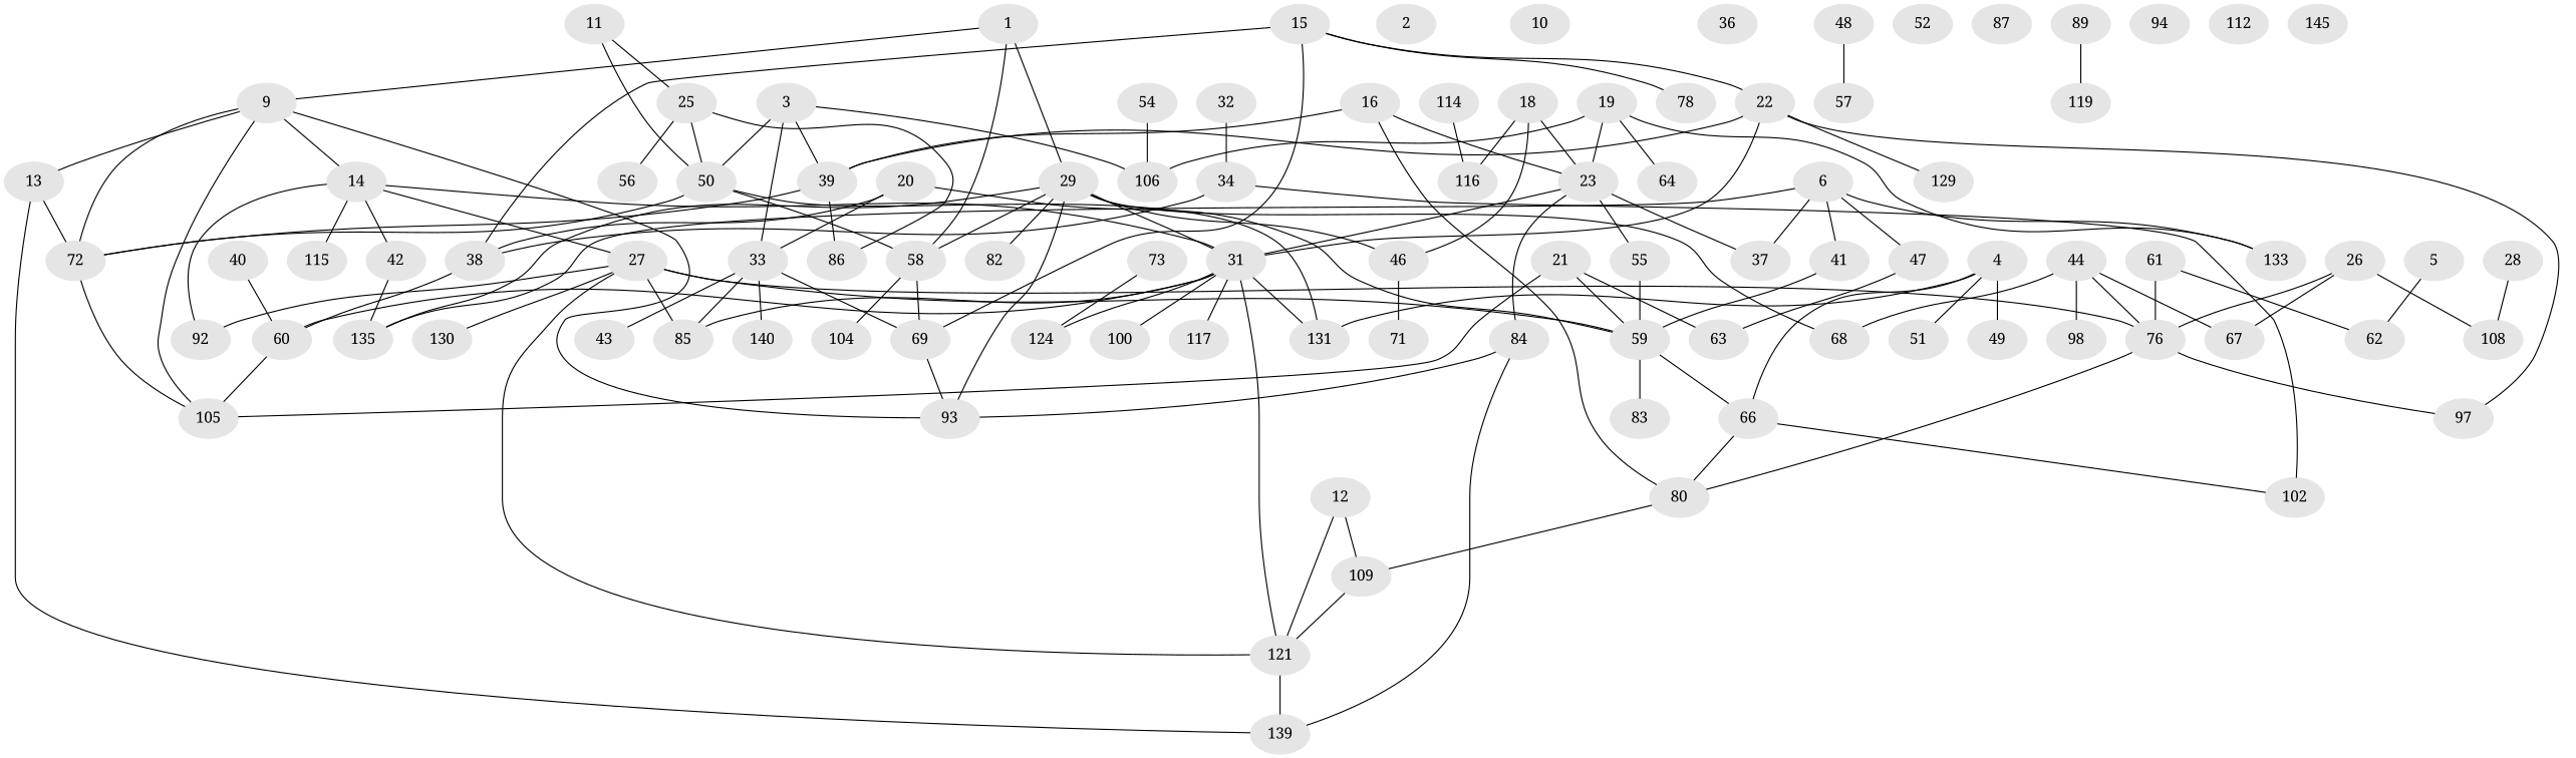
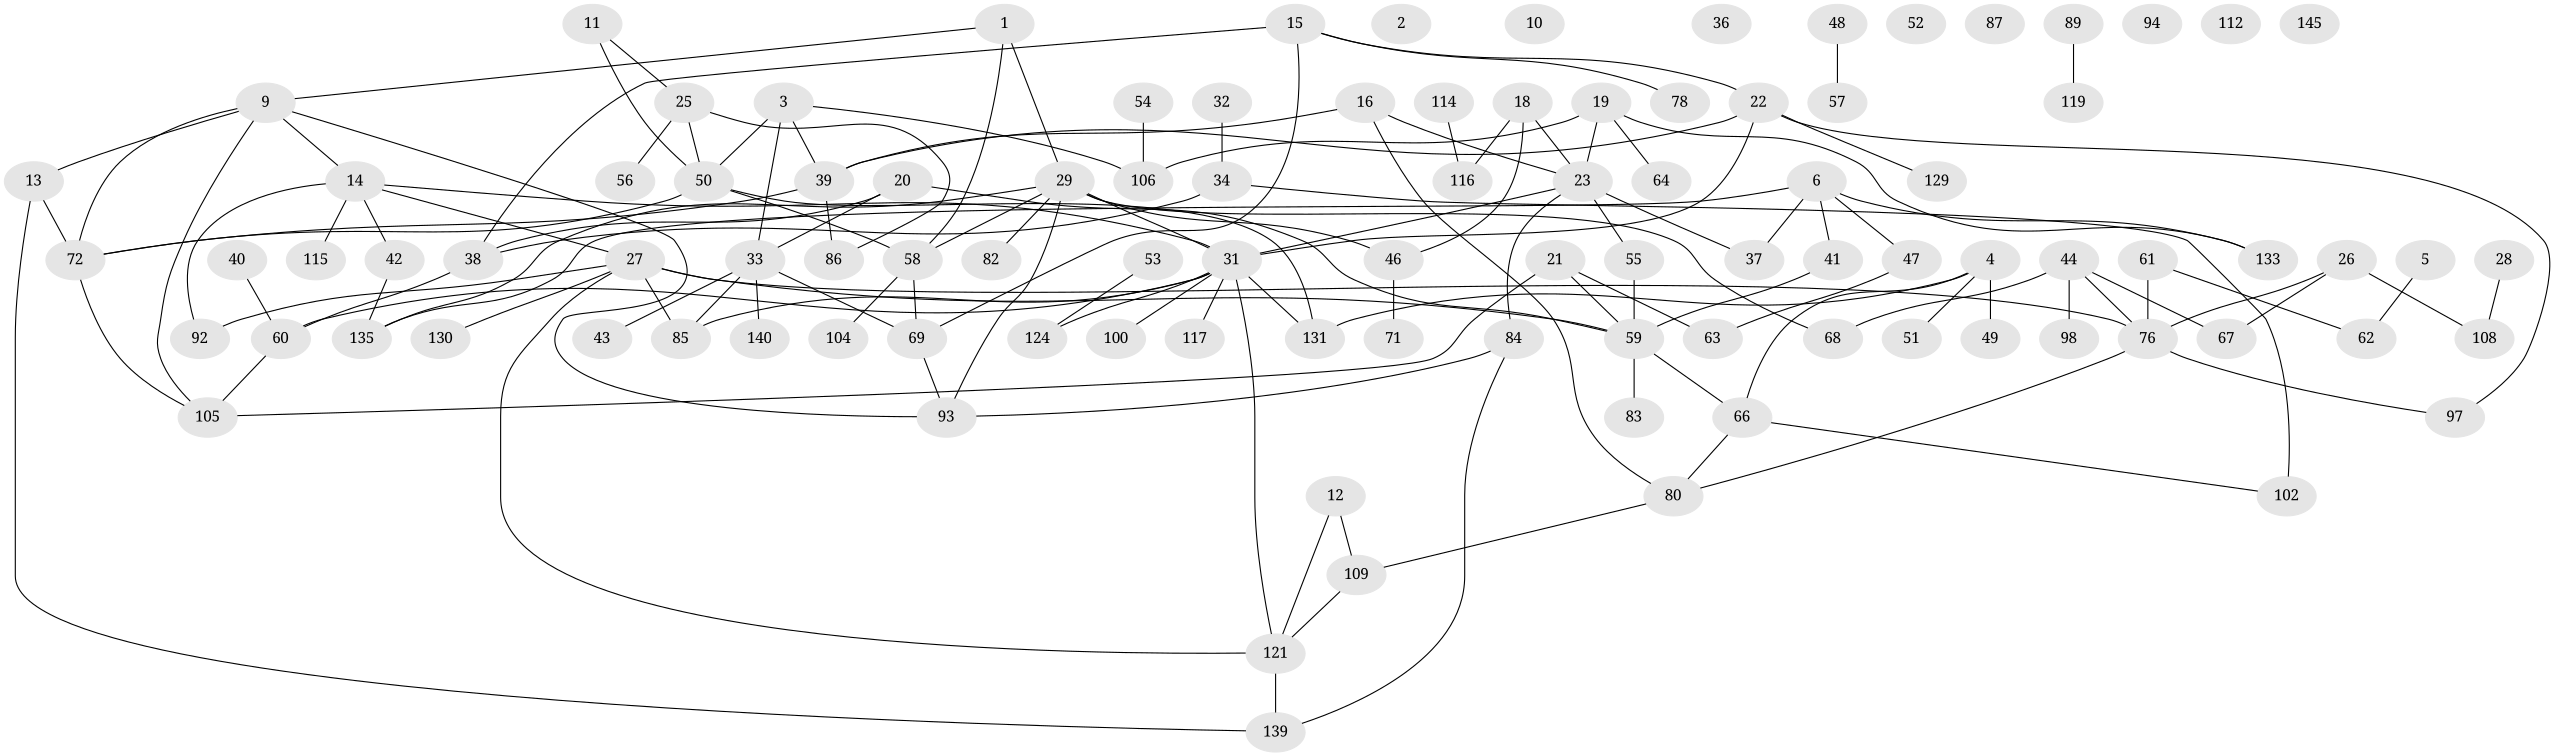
  graph {
    fontname="Noto Serif"
    node [color=gray90 fontname="Noto Serif" style=filled]
    edge [fontname="Noto Serif"]
    1 [super="+120"]
    9 [super="+113"]
    29 [super="+122"]
    58 [super="+144"]
    13 [super="+65"]
    14 [super="+103"]
    72 [super="+126"]
    93 [super="+98"]
    105 [super="+134"]
    135
    31 [super="+107"]
    46 [super="+91"]
    68
    82
    69 [super="+143"]
    104
    2
    3 [super="+8"]
    33 [super="+99"]
    39 [super="+132"]
    50 [super="+96"]
    106
    85
    43
    140
    86
    131
    4 [super="+7"]
    49
    51
    66
    80
    102
    5 [super="+128"]
    62
    6 [super="+17"]
    37 [super="+127"]
    41 [super="+118"]
    47
    133
    59 [super="+79"]
    63
    139
    27 [super="+35"]
    42 [super="+81"]
    92
    115
    10
    25 [super="+88"]
    56
    11
    12 [super="+95"]
    109 [super="+141"]
    121 [super="+125"]
    76 [super="+101"]
    130
    60 [super="+77"]
    100
    117
    124
    15 [super="+70"]
    22 [super="+110"]
    38 [super="+45"]
    78
    97
    129
    16 [super="+24"]
    23 [super="+30"]
    55 [super="+74"]
    84
    18
    116 [super="+142"]
    71
    19
    64
    20 [super="+136"]
    83
    21 [super="+137"]
    26 [super="+111"]
    67
    108
    28
    32 [super="+138"]
    34 [super="+123"]
    36
    40
    44
    n88 [label=98]
    48 [super="+73"]
    57
    52
-   53 [super="+75" label=73]
+   53 [super="+75"]
    54
    61
    87
    89
    119
    94
    112
    114
    145
    1 -- 9
    1 -- 29
    1 -- 58
    9 -- 13
    9 -- 14
    9 -- 72
    9 -- 93
    9 -- 105
    29 -- 58
    29 -- 93
    29 -- 135
    29 -- 31
    29 -- 46
    29 -- 68
    29 -- 82
    58 -- 69
    58 -- 104
    13 -- 72
    13 -- 139
    14 -- 31
    14 -- 27
    14 -- 42
    14 -- 92
    14 -- 115
    72 -- 105
    31 -- 85
    31 -- 131
    31 -- 121
    31 -- 60
    31 -- 100
    31 -- 117
    31 -- 124
    46 -- 71
    69 -- 93
    3 -- 33
    3 -- 39
    3 -- 50
    3 -- 106
    33 -- 69
    33 -- 85
    33 -- 43
    33 -- 140
    39 -- 72
    39 -- 86
    50 -- 58
    50 -- 72
    50 -- 131
    4 -- 131
    4 -- 49 [weight=2]
    4 -- 51
    4 -- 66
    66 -- 80
    66 -- 102
    80 -- 109
    5 -- 62
    6 -- 135
    6 -- 37
    6 -- 41
    6 -- 47
    6 -- 133
    41 -- 59
    47 -- 63
    59 -- 66
    59 -- 83
    27 -- 85
    27 -- 59
    27 -- 92
    27 -- 121
    27 -- 76
    27 -- 130
    42 -- 135
    25 -- 50
    25 -- 86
    25 -- 56
    11 -- 50
    11 -- 25
    12 -- 109
    12 -- 121
    109 -- 121
    121 -- 139
    76 -- 80
    76 -- 97
    60 -- 105
    15 -- 69
    15 -- 22
    15 -- 38
    15 -- 78
    22 -- 31
    22 -- 39
    22 -- 97
    22 -- 129
    38 -- 60
    16 -- 39
    16 -- 80
    16 -- 23
    23 -- 31
    23 -- 37
    23 -- 55
    23 -- 84
    55 -- 59
    84 -- 93
    84 -- 139
    18 -- 46
    18 -- 23
    18 -- 116
    19 -- 106
    19 -- 133
    19 -- 23
    19 -- 64
    20 -- 33
    20 -- 59
    20 -- 38 [weight=2]
    21 -- 105
    21 -- 59
    21 -- 63
    26 -- 76
    26 -- 67
    26 -- 108
    28 -- 108
    32 -- 34
    34 -- 102 [weight=2]
    34 -- 38
    40 -- 60
    44 -- 68
    44 -- 76
    44 -- 67
    44 -- n88
    48 -- 57
    53 -- 124
    54 -- 106
    61 -- 62
    61 -- 76
    89 -- 119
    114 -- 116
  }
